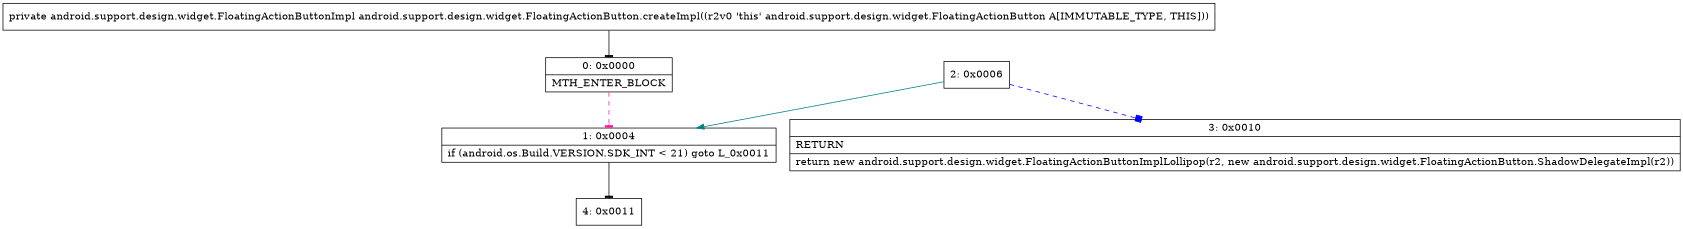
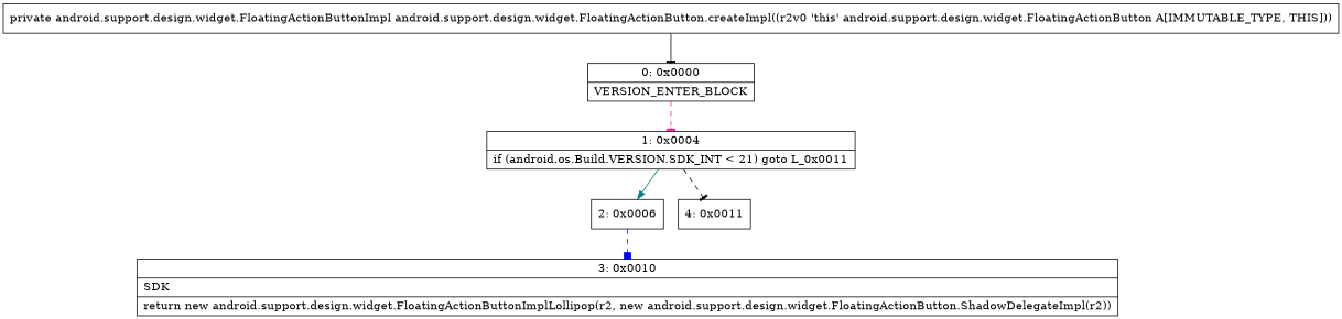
  digraph {
    node [shape=record]
    edge [arrowhead=tee color=black style=solid]
-   n1 [label="{0\:\ 0x0000|MTH_ENTER_BLOCK\l}"]
+   n1 [label="{0\:\ 0x0000|VERSION_ENTER_BLOCK\l}"]
    n2 [label="{1\:\ 0x0004|if (android.os.Build.VERSION.SDK_INT \< 21) goto L_0x0011\l}"]
    n3 [label="{2\:\ 0x0006}"]
    n4 [label="{4\:\ 0x0011}"]
-   n5 [label="{3\:\ 0x0010|RETURN\l|return new android.support.design.widget.FloatingActionButtonImplLollipop(r2, new android.support.design.widget.FloatingActionButton.ShadowDelegateImpl(r2))\l}"]
+   n5 [label="{3\:\ 0x0010|SDK\l|return new android.support.design.widget.FloatingActionButtonImplLollipop(r2, new android.support.design.widget.FloatingActionButton.ShadowDelegateImpl(r2))\l}"]
    n6 [label="{private android.support.design.widget.FloatingActionButtonImpl android.support.design.widget.FloatingActionButton.createImpl((r2v0 'this' android.support.design.widget.FloatingActionButton A[IMMUTABLE_TYPE, THIS])) }"]
    n1 -> n2 [color=deeppink style=dashed]
-   n3 -> n2 [arrowhead=normal color=teal]
-   n2 -> n4
+   n2 -> n3 [arrowhead=normal color=teal]
+   n2 -> n4 [style=dashed]
    n3 -> n5 [arrowhead=box color=blue style=dashed]
    n6 -> n1
  }
